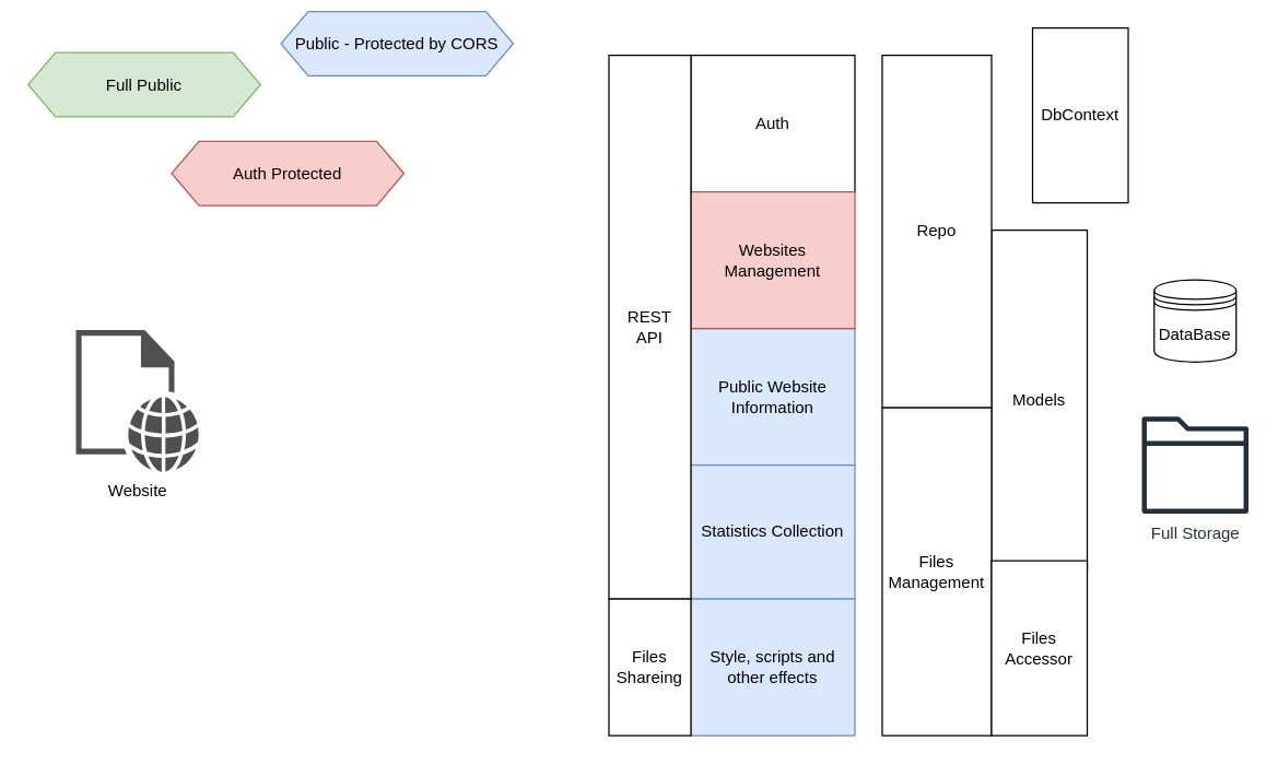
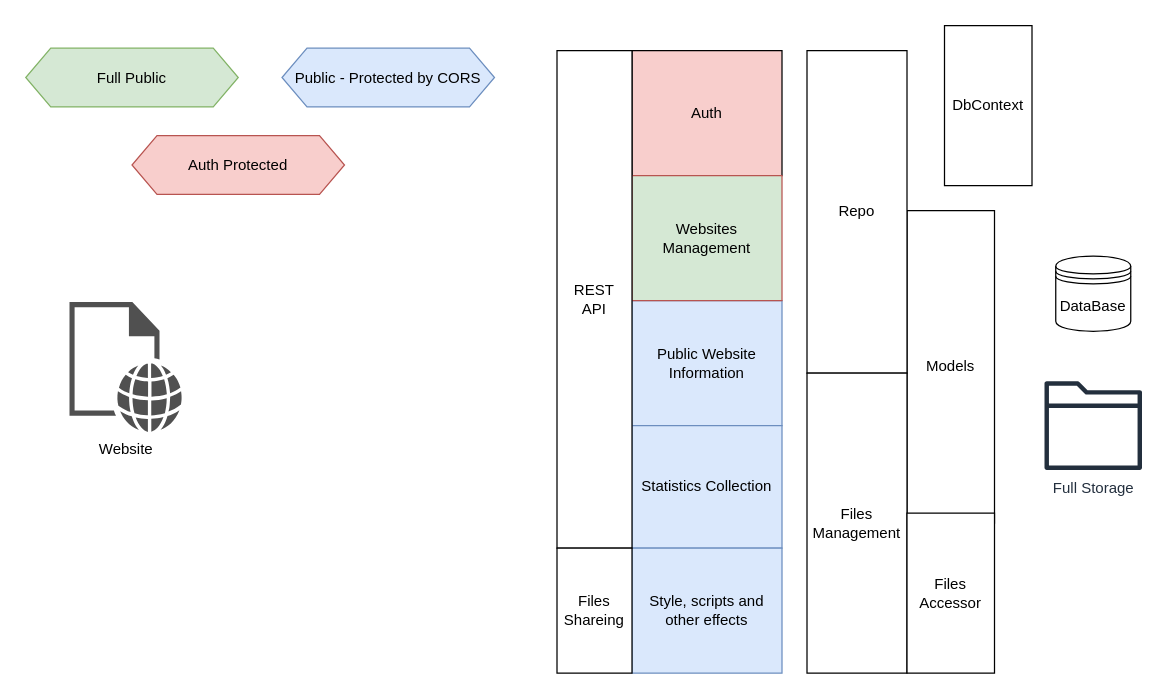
  <mxCell id="0" />
  <mxCell id="1" parent="0" />
  <mxCell id="2" value="Website" style="sketch=0;pointerEvents=1;shadow=0;dashed=0;html=1;strokeColor=none;fillColor=#505050;labelPosition=center;verticalLabelPosition=bottom;verticalAlign=top;outlineConnect=0;align=center;shape=mxgraph.office.concepts.web_page;" parent="1" vertex="1"><mxGeometry x="55" y="241" width="90" height="104" as="geometry" /></mxCell>
  <mxCell id="3" value="Public Website&lt;br style=&quot;border-color: var(--border-color);&quot;&gt;Information" style="rounded=0;whiteSpace=wrap;html=1;fillColor=#dae8fc;strokeColor=#6c8ebf;" parent="1" vertex="1"><mxGeometry x="505" y="240" width="120" height="100" as="geometry" /></mxCell>
  <mxCell id="4" value="Statistics Collection" style="rounded=0;whiteSpace=wrap;html=1;fillColor=#dae8fc;strokeColor=#6c8ebf;" parent="1" vertex="1"><mxGeometry x="505" y="340" width="120" height="98" as="geometry" /></mxCell>
  <mxCell id="5" value="Style, scripts and other effects" style="rounded=0;whiteSpace=wrap;html=1;fillColor=#dae8fc;strokeColor=#6c8ebf;" parent="1" vertex="1"><mxGeometry x="505" y="438" width="120" height="100" as="geometry" /></mxCell>
  <mxCell id="6" value="DataBase" style="shape=datastore;whiteSpace=wrap;html=1;" parent="1" vertex="1"><mxGeometry x="844" y="204.5" width="60" height="60" as="geometry" /></mxCell>
  <mxCell id="7" value="Full Storage" style="sketch=0;outlineConnect=0;fontColor=#232F3E;gradientColor=none;fillColor=#232F3D;strokeColor=none;dashed=0;verticalLabelPosition=bottom;verticalAlign=top;align=center;html=1;fontSize=12;fontStyle=0;aspect=fixed;pointerEvents=1;shape=mxgraph.aws4.folder;" parent="1" vertex="1"><mxGeometry x="835" y="304.5" width="78" height="71" as="geometry" /></mxCell>
- <mxCell id="8" value="Auth" style="rounded=0;whiteSpace=wrap;html=1;" parent="1" vertex="1"><mxGeometry x="505" y="40" width="120" height="100" as="geometry" /></mxCell>
- <mxCell id="9" value="Websites Management" style="rounded=0;whiteSpace=wrap;html=1;fillColor=#f8cecc;strokeColor=#b85450;" parent="1" vertex="1"><mxGeometry x="505" y="140" width="120" height="100" as="geometry" /></mxCell>
+ <mxCell id="8" value="Auth" style="rounded=0;whiteSpace=wrap;html=1;fillColor=#f8cecc;" parent="1" vertex="1"><mxGeometry x="505" y="40" width="120" height="100" as="geometry" /></mxCell>
+ <mxCell id="9" value="Websites Management" style="rounded=0;whiteSpace=wrap;html=1;fillColor=#d5e8d4;strokeColor=#b85450;" parent="1" vertex="1"><mxGeometry x="505" y="140" width="120" height="100" as="geometry" /></mxCell>
  <mxCell id="10" value="REST&lt;br&gt;API" style="rounded=0;whiteSpace=wrap;html=1;" parent="1" vertex="1"><mxGeometry x="445" y="40" width="60" height="398" as="geometry" /></mxCell>
  <mxCell id="11" value="Files Shareing" style="rounded=0;whiteSpace=wrap;html=1;" parent="1" vertex="1"><mxGeometry x="445" y="438" width="60" height="100" as="geometry" /></mxCell>
- <mxCell id="12" value="Public - Protected by CORS" style="shape=hexagon;perimeter=hexagonPerimeter2;whiteSpace=wrap;html=1;fixedSize=1;fillColor=#dae8fc;strokeColor=#6c8ebf;" parent="1" vertex="1"><mxGeometry x="205" y="8" width="170" height="47" as="geometry" /></mxCell>
+ <mxCell id="12" value="Public - Protected by CORS" style="shape=hexagon;perimeter=hexagonPerimeter2;whiteSpace=wrap;html=1;fixedSize=1;fillColor=#dae8fc;strokeColor=#6c8ebf;" parent="1" vertex="1"><mxGeometry x="225" y="38" width="170" height="47" as="geometry" /></mxCell>
  <mxCell id="13" value="Full Public" style="shape=hexagon;perimeter=hexagonPerimeter2;whiteSpace=wrap;html=1;fixedSize=1;fillColor=#d5e8d4;strokeColor=#82b366;" parent="1" vertex="1"><mxGeometry x="20" y="38" width="170" height="47" as="geometry" /></mxCell>
- <mxCell id="14" value="Auth Protected" style="shape=hexagon;perimeter=hexagonPerimeter2;whiteSpace=wrap;html=1;fixedSize=1;fillColor=#f8cecc;strokeColor=#b85450;" parent="1" vertex="1"><mxGeometry x="125" y="103" width="170" height="47" as="geometry" /></mxCell>
+ <mxCell id="14" value="Auth Protected" style="shape=hexagon;perimeter=hexagonPerimeter2;whiteSpace=wrap;html=1;fixedSize=1;fillColor=#f8cecc;strokeColor=#b85450;" parent="1" vertex="1"><mxGeometry x="105" y="108" width="170" height="47" as="geometry" /></mxCell>
  <mxCell id="15" value="DbContext" style="rounded=0;whiteSpace=wrap;html=1;" parent="1" vertex="1"><mxGeometry x="755" y="20" width="70" height="128" as="geometry" /></mxCell>
  <mxCell id="16" value="Models" style="rounded=0;whiteSpace=wrap;html=1;" parent="1" vertex="1"><mxGeometry x="725" y="168" width="70" height="250" as="geometry" /></mxCell>
  <mxCell id="17" value="Repo" style="rounded=0;whiteSpace=wrap;html=1;" parent="1" vertex="1"><mxGeometry x="645" y="40" width="80" height="258" as="geometry" /></mxCell>
  <mxCell id="18" value="Files&lt;br&gt;Management" style="rounded=0;whiteSpace=wrap;html=1;" parent="1" vertex="1"><mxGeometry x="645" y="298" width="80" height="240" as="geometry" /></mxCell>
  <mxCell id="19" value="Files Accessor" style="rounded=0;whiteSpace=wrap;html=1;" parent="1" vertex="1"><mxGeometry x="725" y="410" width="70" height="128" as="geometry" /></mxCell>
